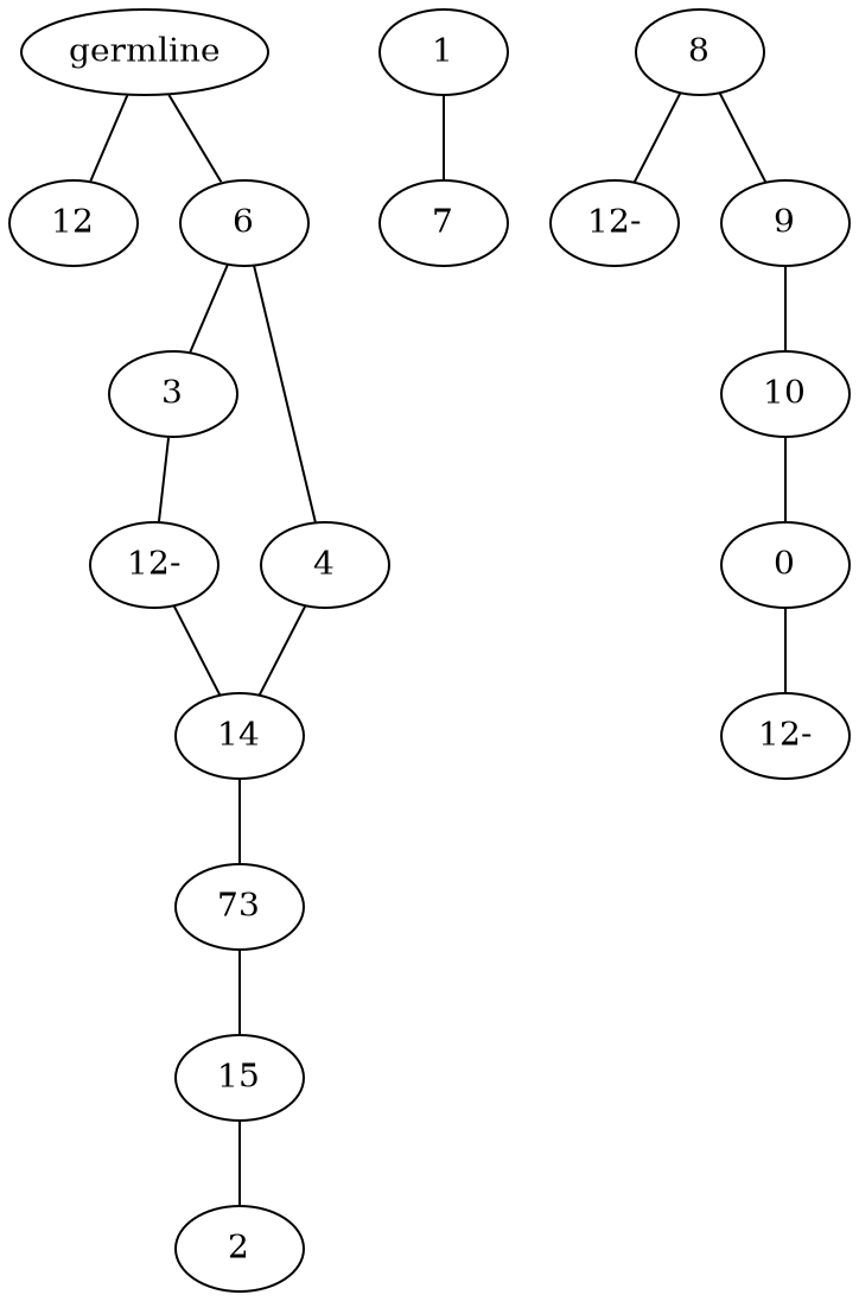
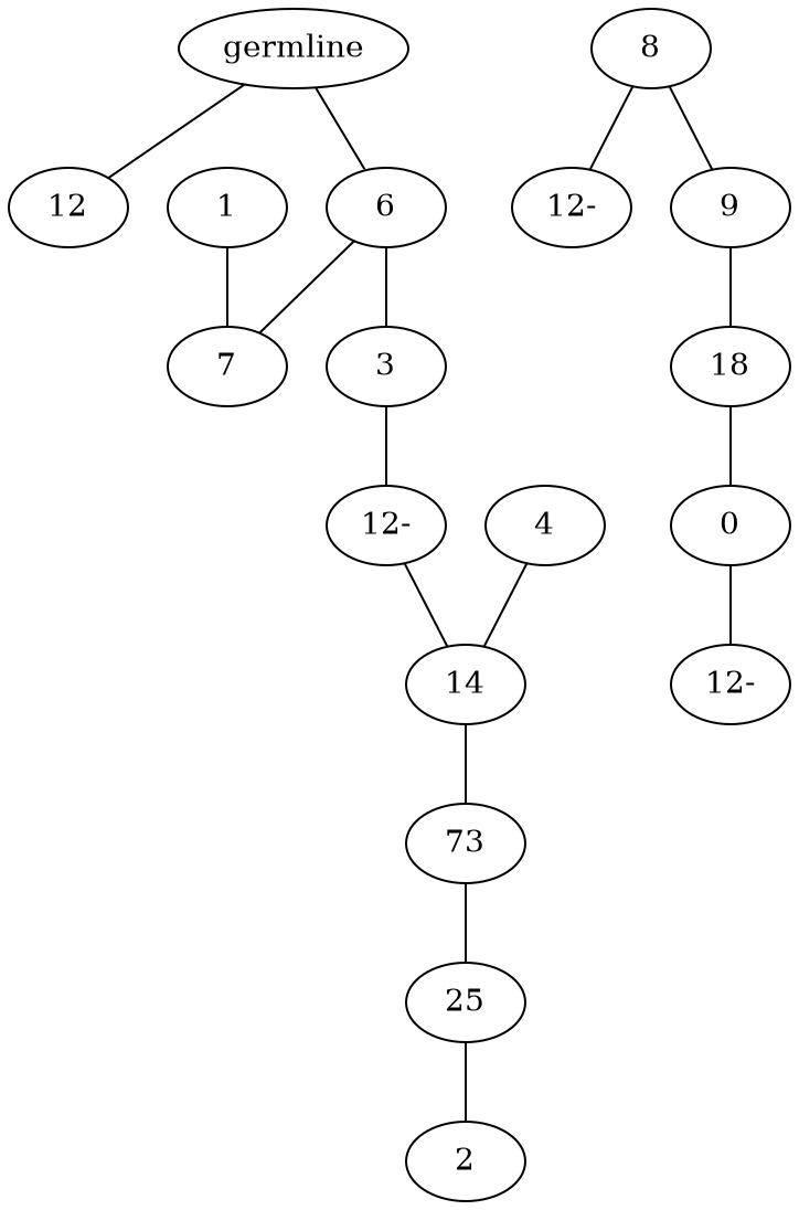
  graph {
    n1 [label=germline]
    n2 [label=12]
    n3 [label=6]
    n4 [label=1]
    n5 [label=7]
    n6 [label=3]
    n7 [label=4]
    n8 [label="12-"]
    n9 [label=14]
    n10 [label=73]
-   n11 [label=15]
+   n11 [label=25]
    n12 [label=2]
    n13 [label=8]
    n14 [label="12-"]
    n15 [label=9]
-   n16 [label=10]
+   n16 [label=18]
    n17 [label=0]
    n18 [label="12-"]
    n1 -- n2
    n1 -- n3
    n3 -- n6
-   n3 -- n7
+   n3 -- n5
    n4 -- n5
    n6 -- n8
    n7 -- n9
    n8 -- n9
    n9 -- n10
    n10 -- n11
    n11 -- n12
    n13 -- n14
    n13 -- n15
    n15 -- n16
    n16 -- n17
    n17 -- n18
  }
